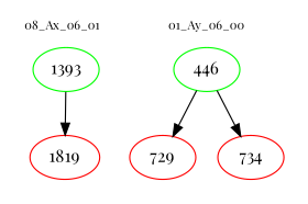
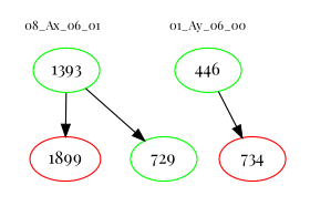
  digraph {
    fontname="Playfair Display"
    node [color=red fontname="Playfair Display"]
    edge [color=black fontname="Playfair Display"]
    n1 [color=green label=1393]
-   n2 [label=1819]
+   n2 [label=1899]
    n3 [color=green label=446]
    n4 [label=734]
-   n5 [label=729]
+   n5 [color=green label=729]
    subgraph cluster_1 {
      color=white
      fontsize=10
      label="08_Ax_06_01"
      n1
      n2
    }
    subgraph cluster_2 {
      color=white
      fontsize=10
      label="01_Ay_06_00"
      n3
      n4
      n5
    }
    n1 -> n2
    n3 -> n4
-   n3 -> n5
+   n1 -> n5
  }
